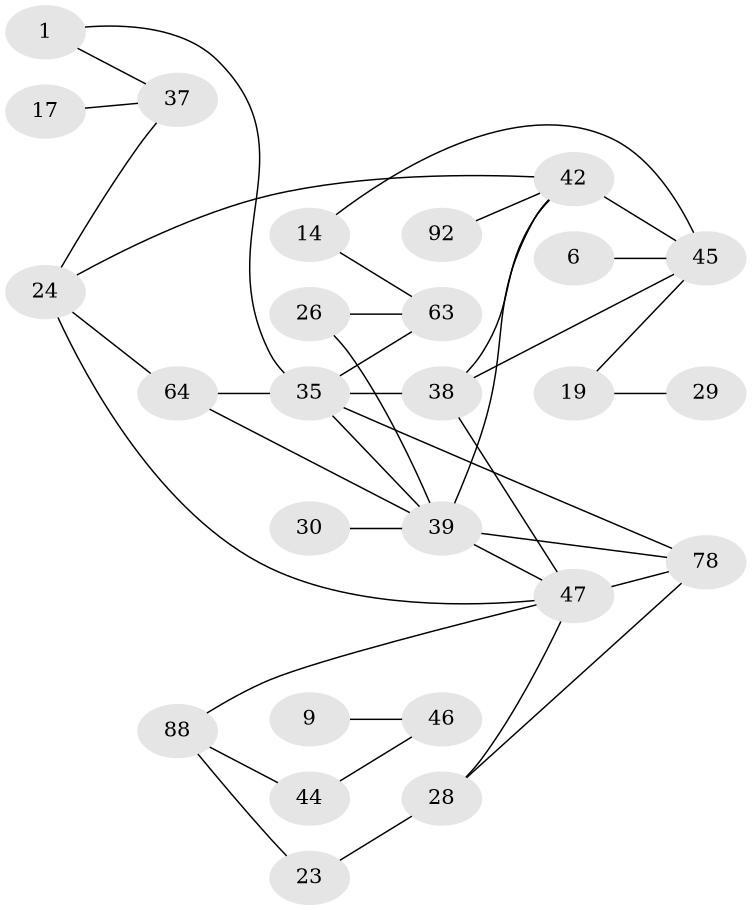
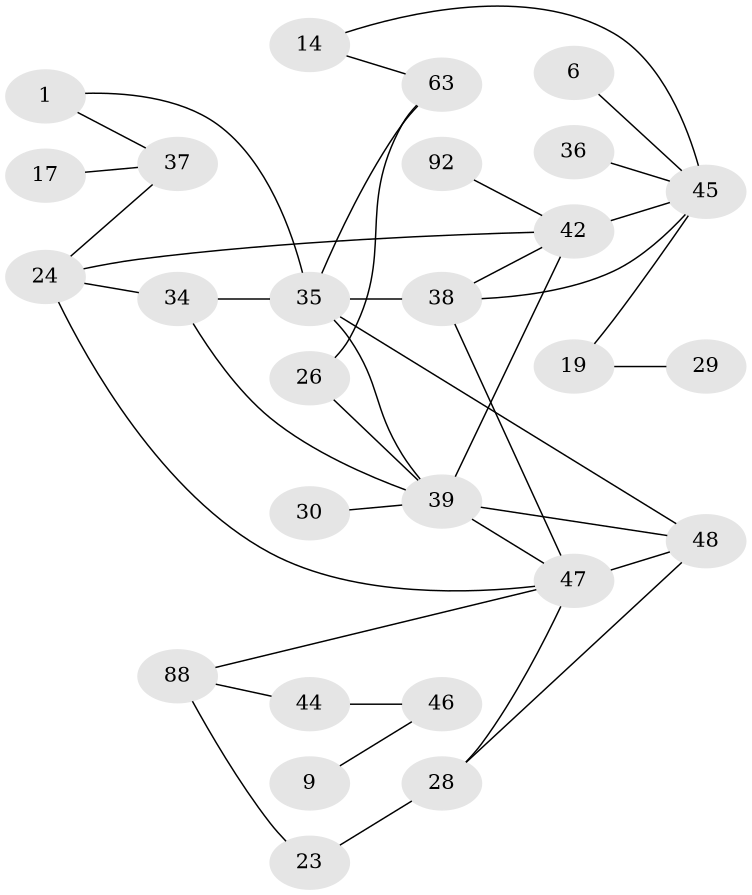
  graph {
    rankdir=LR
    node [color=gray90 style=filled]
    edge [weight=1.0]
    1
    35
    37
    n4 [label=63]
    39
-   48 [label=78]
+   48
    38
    n8 [label=9]
    46
    6
    45
    14
    17
    n14 [label=88]
    23
    44
    47
    28
    19
    29
    n21 [label=92]
    42
    24
-   34 [label=64]
+   34
    26
    30
+   36
    1 -- 35
    1 -- 37
    35 -- n4
    35 -- 39
    35 -- 48
    35 -- 38 [weight=2.0]
    39 -- 48
    39 -- 47
    39 -- 42
    38 -- 45
    38 -- 47
    38 -- 42
    n8 -- 46
    6 -- 45
    14 -- n4
    14 -- 45
    17 -- 37
    n14 -- 23
    n14 -- 44
    n14 -- 47 [weight=2.0]
    23 -- 28
    44 -- 46
    47 -- 48
    28 -- 48
    28 -- 47
    19 -- 45
    19 -- 29
    n21 -- 42
    42 -- 45
    24 -- 37
    24 -- 47
    24 -- 42
    24 -- 34
    34 -- 35
    34 -- 39
    26 -- n4
    26 -- 39
    30 -- 39
+   36 -- 45
  }
